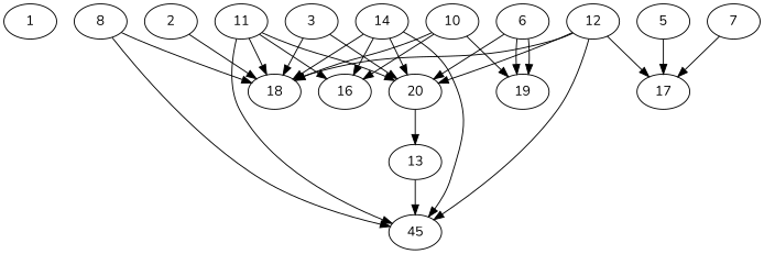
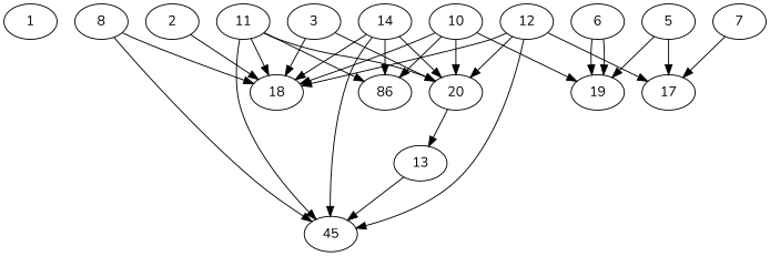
  digraph {
    fontname=Nunito
    node [alpha=0.18 fontname=Nunito]
    edge [fontname=Nunito]
    1 [alpha=0.01 expect_size=7854080]
    2 [alpha=0.09 expect_size=12831744]
    18 [alpha=0.05 expect_size=36953088]
    3 [alpha=0.03 expect_size=35247104]
    20 [alpha=0.10 expect_size=7273472]
    13 [alpha=0.13 expect_size=37083136]
    n7 [expect_size=27973632 label=45]
-   16 [expect_size=16776192]
+   16 [expect_size=16776192 label=86]
    19 [alpha=0.11 expect_size=8742912]
    5 [alpha=0.15 expect_size=39091200]
    17 [alpha=0.14 expect_size=36856832]
    6 [alpha=0.09 expect_size=12160000]
    7 [alpha=0.00 expect_size=6841344]
    8 [alpha=0.08 expect_size=49763328]
    10 [expect_size=19139584]
    11 [expect_size=12643328]
    12 [alpha=0.15 expect_size=15358976]
    14 [alpha=0.05 expect_size=43185152]
    2 -> 18
    3 -> 18
    3 -> 20
    20 -> 13
    13 -> n7
+   5 -> 19
    5 -> 17
    6 -> 19
    6 -> 19
    7 -> 17
    8 -> 18
    8 -> n7
    10 -> 18
-   6 -> 20
+   10 -> 20
    10 -> 16
    10 -> 19
    11 -> 18
    11 -> 20
    11 -> n7
    11 -> 16
    12 -> 18
    12 -> 20
    12 -> n7
    12 -> 17
    14 -> 18
    14 -> 20
    14 -> n7
    14 -> 16
  }
